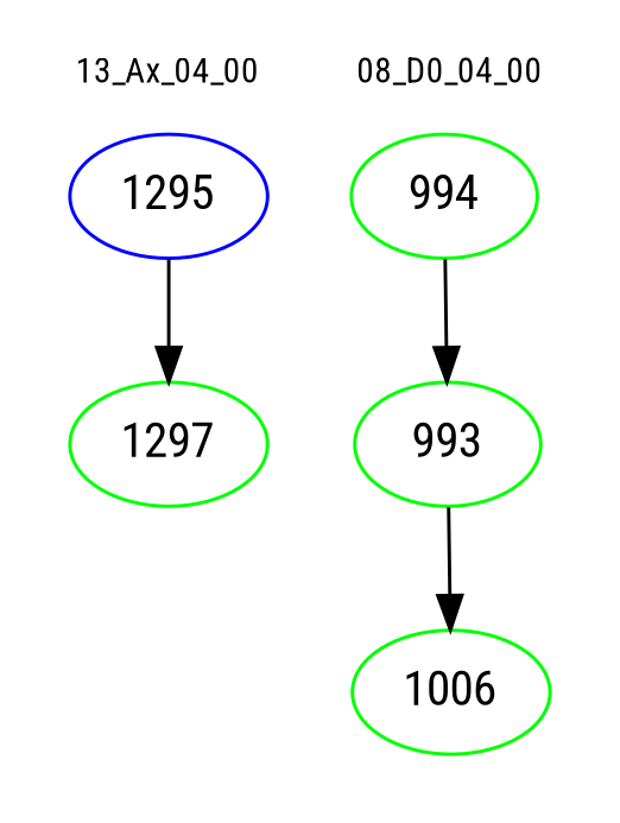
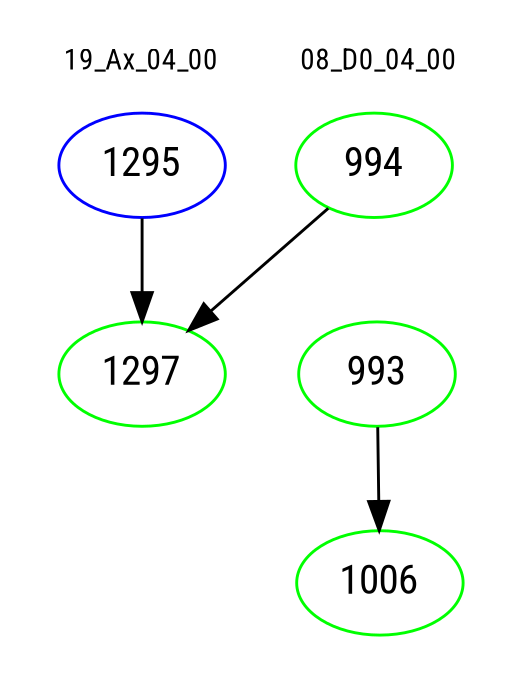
  digraph {
    fontname="Roboto Condensed"
    node [color=green fontname="Roboto Condensed"]
    edge [color=black fontname="Roboto Condensed"]
    n1 [color=blue label=1295]
    n2 [label=1297]
    n3 [label=994]
    n4 [label=993]
    n5 [label=1006]
    subgraph cluster_1 {
      color=white
      fontsize=10
-     label="13_Ax_04_00"
+     label="19_Ax_04_00"
      n1
      n2
    }
    subgraph cluster_2 {
      color=white
      fontsize=10
      label="08_D0_04_00"
      n3
      n4
      n5
    }
    n1 -> n2
-   n3 -> n4
+   n3 -> n2
    n4 -> n5
  }
